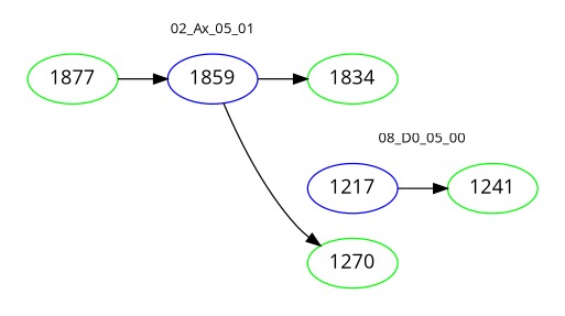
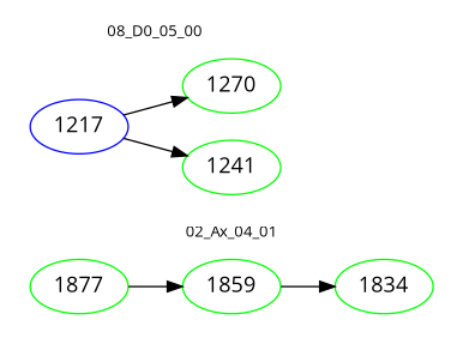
  digraph {
    fontname="Open Sans"
    rankdir=LR
    node [color=green fontname="Open Sans"]
    edge [color=black fontname="Open Sans"]
-   n1 [color=blue label=1859]
+   n1 [label=1859]
    n2 [label=1834]
    n3 [label=1877]
    n4 [color=blue label=1217]
    n5 [label=1241]
    n6 [label=1270]
    subgraph cluster_1 {
      color=white
      fontsize=10
-     label="02_Ax_05_01"
+     label="02_Ax_04_01"
      n1
      n2
      n3
    }
    subgraph cluster_2 {
      color=white
      fontsize=10
      label="08_D0_05_00"
      n4
      n5
      n6
    }
    n1 -> n2
    n3 -> n1
    n4 -> n5
-   n1 -> n6
+   n4 -> n6
  }
